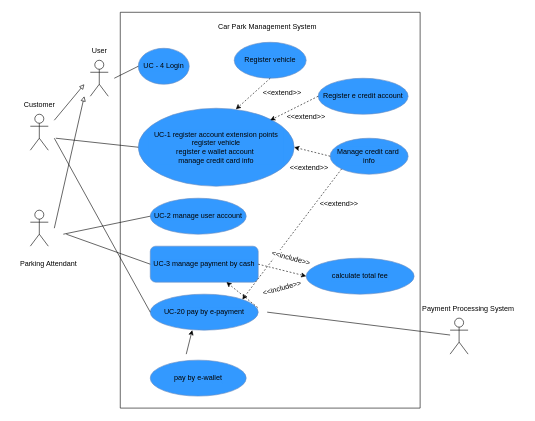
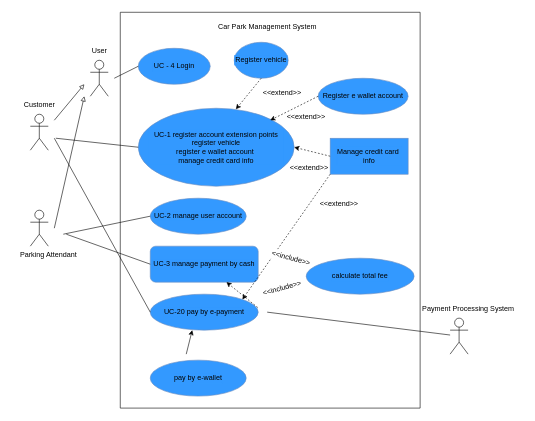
  <mxCell id="0" />
  <mxCell id="1" parent="0" />
  <mxCell id="2" value="" style="endArrow=block;html=1;rounded=0;endFill=0;" parent="1" edge="1"><mxGeometry width="50" height="50" relative="1" as="geometry"><mxPoint x="90" y="200" as="sourcePoint" /><mxPoint x="140" y="140" as="targetPoint" /></mxGeometry></mxCell>
  <mxCell id="3" value="" style="endArrow=block;html=1;rounded=0;endFill=0;" parent="1" edge="1"><mxGeometry width="50" height="50" relative="1" as="geometry"><mxPoint x="90" y="380" as="sourcePoint" /><mxPoint x="140" y="160" as="targetPoint" /></mxGeometry></mxCell>
  <mxCell id="4" value="Payment Processing System" style="text;html=1;align=center;verticalAlign=middle;resizable=0;points=[];autosize=1;strokeColor=none;fillColor=none;" parent="1" vertex="1"><mxGeometry x="690" y="500" width="180" height="30" as="geometry" /></mxCell>
  <mxCell id="5" value="Actor" style="shape=umlActor;verticalLabelPosition=bottom;verticalAlign=top;html=1;outlineConnect=0;align=center;fontStyle=0;fontColor=#FFFFFF;labelBorderColor=#FFFFFF;labelBackgroundColor=default;" parent="1" vertex="1"><mxGeometry x="750" y="530" width="30" height="60" as="geometry" /></mxCell>
  <mxCell id="6" value="Actor" style="shape=umlActor;verticalLabelPosition=bottom;verticalAlign=top;html=1;outlineConnect=0;align=center;fontStyle=0;fontColor=#FFFFFF;labelBorderColor=#FFFFFF;labelBackgroundColor=default;" parent="1" vertex="1"><mxGeometry x="50" y="350" width="30" height="60" as="geometry" /></mxCell>
  <mxCell id="7" value="Actor" style="shape=umlActor;verticalLabelPosition=bottom;verticalAlign=top;html=1;outlineConnect=0;align=center;fontStyle=0;fontColor=#FFFFFF;labelBorderColor=#FFFFFF;labelBackgroundColor=default;" parent="1" vertex="1"><mxGeometry x="50" y="190" width="30" height="60" as="geometry" /></mxCell>
  <mxCell id="8" value="User" style="text;html=1;align=center;verticalAlign=middle;resizable=0;points=[];autosize=1;strokeColor=none;fillColor=none;" parent="1" vertex="1"><mxGeometry x="140" y="70" width="50" height="30" as="geometry" /></mxCell>
  <mxCell id="9" value="Actor" style="shape=umlActor;verticalLabelPosition=bottom;verticalAlign=top;html=1;outlineConnect=0;align=center;fontStyle=0;fontColor=#FFFFFF;labelBorderColor=#FFFFFF;labelBackgroundColor=default;" parent="1" vertex="1"><mxGeometry x="150" y="100" width="30" height="60" as="geometry" /></mxCell>
  <mxCell id="10" value="Customer" style="text;html=1;align=center;verticalAlign=middle;resizable=0;points=[];autosize=1;strokeColor=none;fillColor=none;" parent="1" vertex="1"><mxGeometry x="25" y="160" width="80" height="30" as="geometry" /></mxCell>
- <mxCell id="11" value="Parking Attendant" style="text;html=1;align=center;verticalAlign=middle;resizable=0;points=[];autosize=1;strokeColor=none;fillColor=none;" parent="1" vertex="1"><mxGeometry x="20" y="425" width="120" height="30" as="geometry" /></mxCell>
- <mxCell id="12" value="UC - 4 Login" style="ellipse;whiteSpace=wrap;html=1;labelBackgroundColor=#3399FF;labelBorderColor=#3399FF;fillColor=#3399FF;strokeColor=#6c8ebf;" parent="1" vertex="1"><mxGeometry x="230" y="80" width="85" height="60" as="geometry" /></mxCell>
+ <mxCell id="11" value="Parking Attendant" style="text;html=1;align=center;verticalAlign=middle;resizable=0;points=[];autosize=1;strokeColor=none;fillColor=none;" parent="1" vertex="1"><mxGeometry y="410" width="120" height="30" as="geometry" x="20" /></mxCell>
+ <mxCell id="12" value="UC - 4 Login" style="ellipse;whiteSpace=wrap;html=1;labelBackgroundColor=#3399FF;labelBorderColor=#3399FF;fillColor=#3399FF;strokeColor=#6c8ebf;" parent="1" vertex="1"><mxGeometry x="230" y="80" width="120" height="60" as="geometry" /></mxCell>
  <mxCell id="13" value="" style="swimlane;startSize=0;labelBackgroundColor=#FFFFFF;labelBorderColor=#FFFFFF;fontColor=#FFFFFF;fillColor=#3399FF;rounded=1;" parent="1" vertex="1"><mxGeometry x="200" y="20" width="500" height="660" as="geometry" /></mxCell>
  <mxCell id="14" value="Car Park Management System" style="text;html=1;align=center;verticalAlign=middle;resizable=0;points=[];autosize=1;strokeColor=none;fillColor=none;" parent="13" vertex="1"><mxGeometry x="150" y="10" width="190" height="30" as="geometry" /></mxCell>
- <mxCell id="15" value="Register vehicle" style="ellipse;whiteSpace=wrap;html=1;labelBackgroundColor=#3399FF;labelBorderColor=#3399FF;fillColor=#3399FF;strokeColor=#6c8ebf;" parent="13" vertex="1"><mxGeometry x="190" y="50" width="120" height="60" as="geometry" /></mxCell>
- <mxCell id="16" value="Register e credit account" style="ellipse;whiteSpace=wrap;html=1;labelBackgroundColor=#3399FF;labelBorderColor=#3399FF;fillColor=#3399FF;strokeColor=#6c8ebf;" parent="13" vertex="1"><mxGeometry x="330" y="110" width="150" height="60" as="geometry" /></mxCell>
+ <mxCell id="15" value="Register vehicle" style="ellipse;whiteSpace=wrap;html=1;labelBackgroundColor=#3399FF;labelBorderColor=#3399FF;fillColor=#3399FF;strokeColor=#6c8ebf;" parent="13" vertex="1"><mxGeometry x="190" y="50" width="90" height="60" as="geometry" /></mxCell>
+ <mxCell id="16" value="Register e wallet account" style="ellipse;whiteSpace=wrap;html=1;labelBackgroundColor=#3399FF;labelBorderColor=#3399FF;fillColor=#3399FF;strokeColor=#6c8ebf;" parent="13" vertex="1"><mxGeometry x="330" y="110" width="150" height="60" as="geometry" /></mxCell>
  <mxCell id="17" value="UC-1 register account extension points register vehicle &lt;br&gt;register e wallet account&amp;nbsp;&lt;br&gt;manage credit card info" style="ellipse;whiteSpace=wrap;html=1;labelBackgroundColor=#3399FF;labelBorderColor=#3399FF;fillColor=#3399FF;strokeColor=#6c8ebf;spacing=18;" parent="13" vertex="1"><mxGeometry x="30" y="160" width="260" height="130" as="geometry" /></mxCell>
- <mxCell id="18" value="Manage credit card&amp;nbsp;&lt;br&gt;info" style="ellipse;whiteSpace=wrap;html=1;labelBackgroundColor=#3399FF;labelBorderColor=#3399FF;fillColor=#3399FF;strokeColor=#6c8ebf;" parent="13" vertex="1"><mxGeometry x="350" y="210" width="130" height="60" as="geometry" /></mxCell>
+ <mxCell id="18" value="Manage credit card&amp;nbsp;&lt;br&gt;info" style="whiteSpace=wrap;html=1;labelBackgroundColor=#3399FF;labelBorderColor=#3399FF;fillColor=#3399FF;strokeColor=#6c8ebf;rounded=0;" parent="13" vertex="1"><mxGeometry x="350" y="210" width="130" height="60" as="geometry" /></mxCell>
  <mxCell id="19" value="UC-2 manage user account" style="ellipse;whiteSpace=wrap;html=1;labelBackgroundColor=#3399FF;labelBorderColor=#3399FF;fillColor=#3399FF;strokeColor=#6c8ebf;" parent="13" vertex="1"><mxGeometry x="50" y="310" width="160" height="60" as="geometry" /></mxCell>
  <mxCell id="20" value="UC-3 manage payment by cash" style="whiteSpace=wrap;html=1;labelBackgroundColor=#3399FF;labelBorderColor=#3399FF;fillColor=#3399FF;strokeColor=#6c8ebf;rounded=1;" parent="13" vertex="1"><mxGeometry x="50" y="390" width="180" height="60" as="geometry" /></mxCell>
  <mxCell id="21" value="calculate total fee" style="ellipse;whiteSpace=wrap;html=1;labelBackgroundColor=#3399FF;labelBorderColor=#3399FF;fillColor=#3399FF;strokeColor=#6c8ebf;" parent="13" vertex="1"><mxGeometry x="310" y="410" width="180" height="60" as="geometry" /></mxCell>
  <mxCell id="22" value="UC-20 pay by e-payment" style="ellipse;whiteSpace=wrap;html=1;labelBackgroundColor=#3399FF;labelBorderColor=#3399FF;fillColor=#3399FF;strokeColor=#6c8ebf;" parent="13" vertex="1"><mxGeometry x="50" y="470" width="180" height="60" as="geometry" /></mxCell>
  <mxCell id="23" value="pay by e-wallet" style="ellipse;whiteSpace=wrap;html=1;labelBackgroundColor=#3399FF;labelBorderColor=#3399FF;fillColor=#3399FF;strokeColor=#6c8ebf;" parent="13" vertex="1"><mxGeometry x="50" y="580" width="160" height="60" as="geometry" /></mxCell>
  <mxCell id="24" value="" style="endArrow=classic;html=1;rounded=0;" parent="13" edge="1"><mxGeometry width="50" height="50" relative="1" as="geometry"><mxPoint x="110" y="570" as="sourcePoint" /><mxPoint x="120" y="530" as="targetPoint" /><Array as="points"><mxPoint x="110" y="570" /></Array></mxGeometry></mxCell>
  <mxCell id="25" value="" style="endArrow=none;html=1;rounded=0;fontColor=#FFFFFF;" parent="13" target="5" edge="1"><mxGeometry width="50" height="50" relative="1" as="geometry"><mxPoint x="245" y="500" as="sourcePoint" /><mxPoint x="295" y="450" as="targetPoint" /></mxGeometry></mxCell>
  <mxCell id="26" value="" style="html=1;labelBackgroundColor=#ffffff;startArrow=none;startFill=0;startSize=6;endArrow=classic;endFill=1;endSize=6;jettySize=auto;orthogonalLoop=1;strokeWidth=1;dashed=1;fontSize=14;rounded=0;fontColor=#FFFFFF;exitX=0;exitY=0.5;exitDx=0;exitDy=0;entryX=1;entryY=0.5;entryDx=0;entryDy=0;" parent="13" source="18" target="17" edge="1"><mxGeometry width="60" height="60" relative="1" as="geometry"><mxPoint x="190" y="400" as="sourcePoint" /><mxPoint x="250" y="340" as="targetPoint" /></mxGeometry></mxCell>
  <mxCell id="27" value="" style="html=1;labelBackgroundColor=#ffffff;startArrow=none;startFill=0;startSize=6;endArrow=classic;endFill=1;endSize=6;jettySize=auto;orthogonalLoop=1;strokeWidth=1;dashed=1;fontSize=14;rounded=0;fontColor=#FFFFFF;exitX=0;exitY=0.5;exitDx=0;exitDy=0;" parent="13" source="16" edge="1"><mxGeometry width="60" height="60" relative="1" as="geometry"><mxPoint x="340" y="175" as="sourcePoint" /><mxPoint x="250" y="180" as="targetPoint" /></mxGeometry></mxCell>
  <mxCell id="28" value="" style="html=1;labelBackgroundColor=#ffffff;startArrow=none;startFill=0;startSize=6;endArrow=classic;endFill=1;endSize=6;jettySize=auto;orthogonalLoop=1;strokeWidth=1;dashed=1;fontSize=14;rounded=0;fontColor=#FFFFFF;exitX=0.5;exitY=1;exitDx=0;exitDy=0;entryX=0.626;entryY=0.013;entryDx=0;entryDy=0;entryPerimeter=0;" parent="13" source="15" target="17" edge="1"><mxGeometry width="60" height="60" relative="1" as="geometry"><mxPoint x="185" y="140" as="sourcePoint" /><mxPoint x="115" y="125" as="targetPoint" /></mxGeometry></mxCell>
  <mxCell id="29" value="" style="html=1;labelBackgroundColor=#ffffff;startArrow=none;startFill=0;startSize=6;endArrow=classic;endFill=1;endSize=6;jettySize=auto;orthogonalLoop=1;strokeWidth=1;dashed=1;fontSize=14;rounded=0;fontColor=#FFFFFF;exitX=0;exitY=1;exitDx=0;exitDy=0;entryX=1;entryY=0;entryDx=0;entryDy=0;" parent="13" source="18" target="22" edge="1"><mxGeometry width="60" height="60" relative="1" as="geometry"><mxPoint x="370" y="250" as="sourcePoint" /><mxPoint x="300" y="235" as="targetPoint" /></mxGeometry></mxCell>
  <mxCell id="30" value="" style="html=1;labelBackgroundColor=#ffffff;startArrow=none;startFill=0;startSize=6;endArrow=classic;endFill=1;endSize=6;jettySize=auto;orthogonalLoop=1;strokeWidth=1;dashed=1;fontSize=14;rounded=0;fontColor=#FFFFFF;exitX=0.996;exitY=0.372;exitDx=0;exitDy=0;exitPerimeter=0;" parent="13" source="22" target="20" edge="1"><mxGeometry width="60" height="60" relative="1" as="geometry"><mxPoint x="360" y="465" as="sourcePoint" /><mxPoint x="320" y="400" as="targetPoint" /></mxGeometry></mxCell>
- <mxCell id="31" value="" style="html=1;labelBackgroundColor=#ffffff;startArrow=none;startFill=0;startSize=6;endArrow=classic;endFill=1;endSize=6;jettySize=auto;orthogonalLoop=1;strokeWidth=1;dashed=1;fontSize=14;rounded=0;fontColor=#FFFFFF;exitX=1;exitY=0.5;exitDx=0;exitDy=0;entryX=0;entryY=0.5;entryDx=0;entryDy=0;" parent="13" source="20" target="21" edge="1"><mxGeometry width="60" height="60" relative="1" as="geometry"><mxPoint x="239.28" y="502.32" as="sourcePoint" /><mxPoint x="325.3" y="415.66" as="targetPoint" /></mxGeometry></mxCell>
  <mxCell id="32" value="&amp;lt;&amp;lt;extend&amp;gt;&amp;gt;" style="text;html=1;strokeColor=none;fillColor=none;align=center;verticalAlign=middle;whiteSpace=wrap;rounded=0;labelBackgroundColor=#FFFFFF;labelBorderColor=#FFFFFF;fontColor=#000000;" parent="13" vertex="1"><mxGeometry x="240" y="120" width="60" height="30" as="geometry" /></mxCell>
  <mxCell id="33" value="&amp;lt;&amp;lt;extend&amp;gt;&amp;gt;" style="text;html=1;strokeColor=none;fillColor=none;align=center;verticalAlign=middle;whiteSpace=wrap;rounded=0;labelBackgroundColor=#FFFFFF;labelBorderColor=#FFFFFF;fontColor=#000000;" parent="13" vertex="1"><mxGeometry x="280" y="160" width="60" height="30" as="geometry" /></mxCell>
  <mxCell id="34" value="&amp;lt;&amp;lt;extend&amp;gt;&amp;gt;" style="text;html=1;strokeColor=none;fillColor=none;align=center;verticalAlign=middle;whiteSpace=wrap;rounded=0;labelBackgroundColor=#FFFFFF;labelBorderColor=#FFFFFF;fontColor=#000000;" parent="13" vertex="1"><mxGeometry x="290" y="250" width="50" height="20" as="geometry" /></mxCell>
  <mxCell id="35" value="&amp;lt;&amp;lt;extend&amp;gt;&amp;gt;" style="text;html=1;strokeColor=none;fillColor=none;align=center;verticalAlign=middle;whiteSpace=wrap;rounded=0;labelBackgroundColor=#FFFFFF;labelBorderColor=#FFFFFF;fontColor=#000000;" parent="13" vertex="1"><mxGeometry x="340" y="310" width="50" height="20" as="geometry" /></mxCell>
  <mxCell id="36" value="&amp;lt;&amp;lt;include&amp;gt;&amp;gt;" style="text;html=1;strokeColor=none;fillColor=none;align=center;verticalAlign=middle;whiteSpace=wrap;rounded=0;labelBackgroundColor=#FFFFFF;labelBorderColor=#FFFFFF;fontColor=#000000;rotation=15;" parent="13" vertex="1"><mxGeometry x="260" y="400" width="50" height="20" as="geometry" /></mxCell>
  <mxCell id="37" value="&amp;lt;&amp;lt;include&amp;gt;&amp;gt;" style="text;html=1;strokeColor=none;fillColor=none;align=center;verticalAlign=middle;whiteSpace=wrap;rounded=0;labelBackgroundColor=#FFFFFF;labelBorderColor=#FFFFFF;fontColor=#000000;rotation=-15;" parent="13" vertex="1"><mxGeometry x="245" y="450" width="50" height="20" as="geometry" /></mxCell>
  <mxCell id="38" value="" style="endArrow=none;html=1;rounded=0;fontColor=#FFFFFF;entryX=0;entryY=0.5;entryDx=0;entryDy=0;" parent="1" target="19" edge="1"><mxGeometry width="50" height="50" relative="1" as="geometry"><mxPoint x="105" y="390" as="sourcePoint" /><mxPoint x="155" y="340" as="targetPoint" /></mxGeometry></mxCell>
  <mxCell id="39" value="" style="endArrow=none;html=1;rounded=0;fontColor=#FFFFFF;entryX=0;entryY=0.5;entryDx=0;entryDy=0;" parent="1" target="20" edge="1"><mxGeometry width="50" height="50" relative="1" as="geometry"><mxPoint x="110" y="390" as="sourcePoint" /><mxPoint x="260" y="370" as="targetPoint" /></mxGeometry></mxCell>
  <mxCell id="40" value="" style="endArrow=none;html=1;rounded=0;fontColor=#FFFFFF;entryX=0;entryY=0.5;entryDx=0;entryDy=0;" parent="1" target="17" edge="1"><mxGeometry width="50" height="50" relative="1" as="geometry"><mxPoint x="92.5" y="230" as="sourcePoint" /><mxPoint x="237.5" y="200" as="targetPoint" /></mxGeometry></mxCell>
  <mxCell id="41" value="" style="endArrow=none;html=1;rounded=0;fontColor=#FFFFFF;entryX=0;entryY=0.5;entryDx=0;entryDy=0;" parent="1" target="22" edge="1"><mxGeometry width="50" height="50" relative="1" as="geometry"><mxPoint x="90" y="230" as="sourcePoint" /><mxPoint x="225" y="280" as="targetPoint" /></mxGeometry></mxCell>
  <mxCell id="42" value="" style="endArrow=none;html=1;rounded=0;fontColor=#FFFFFF;entryX=0;entryY=0.5;entryDx=0;entryDy=0;" parent="1" target="12" edge="1"><mxGeometry width="50" height="50" relative="1" as="geometry"><mxPoint x="190" y="130" as="sourcePoint" /><mxPoint x="230" y="160" as="targetPoint" /></mxGeometry></mxCell>
